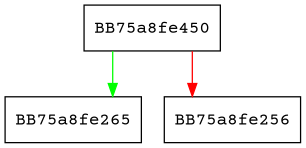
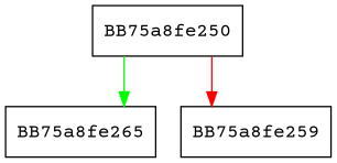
  digraph {
    fontname="Courier Prime"
    splines=ortho
    node [fontname="Courier Prime" shape=box]
    edge [fontname="Courier Prime"]
    n1 [label=BB75a8fe265]
-   BB75a8fe250 [label=BB75a8fe450]
-   BB75a8fe259 [label=BB75a8fe256]
+   BB75a8fe250
+   BB75a8fe259
    BB75a8fe250 -> n1 [color=green]
    BB75a8fe250 -> BB75a8fe259 [color=red]
  }
